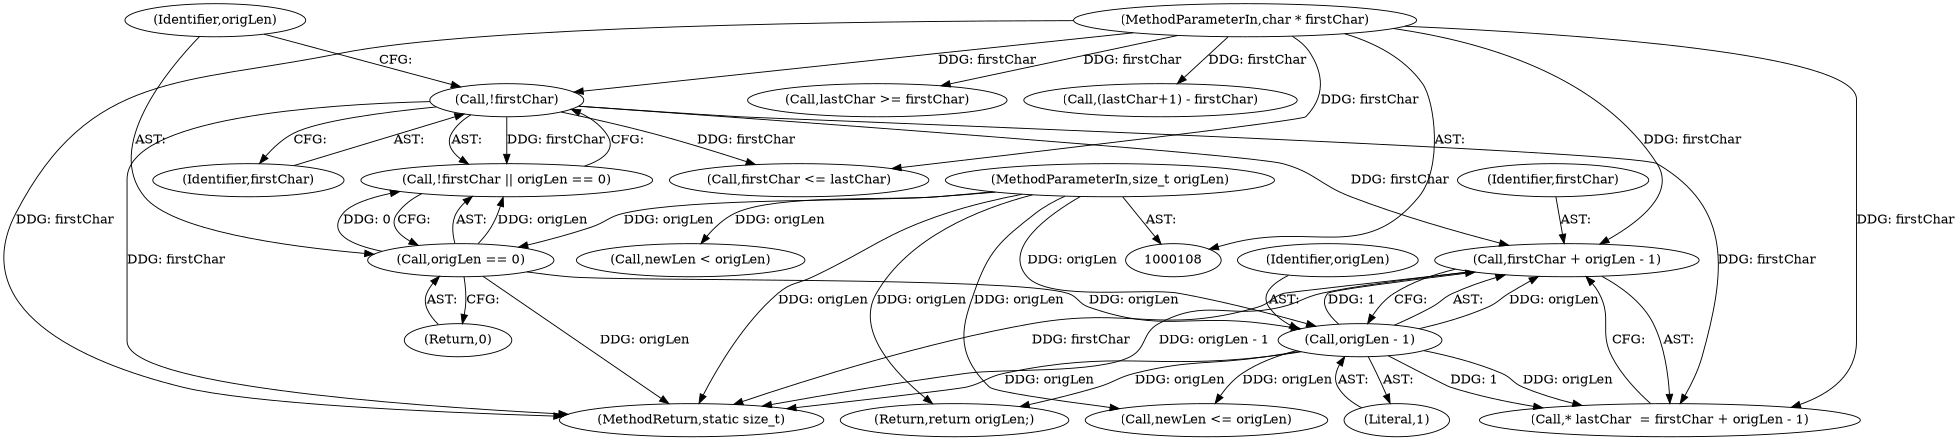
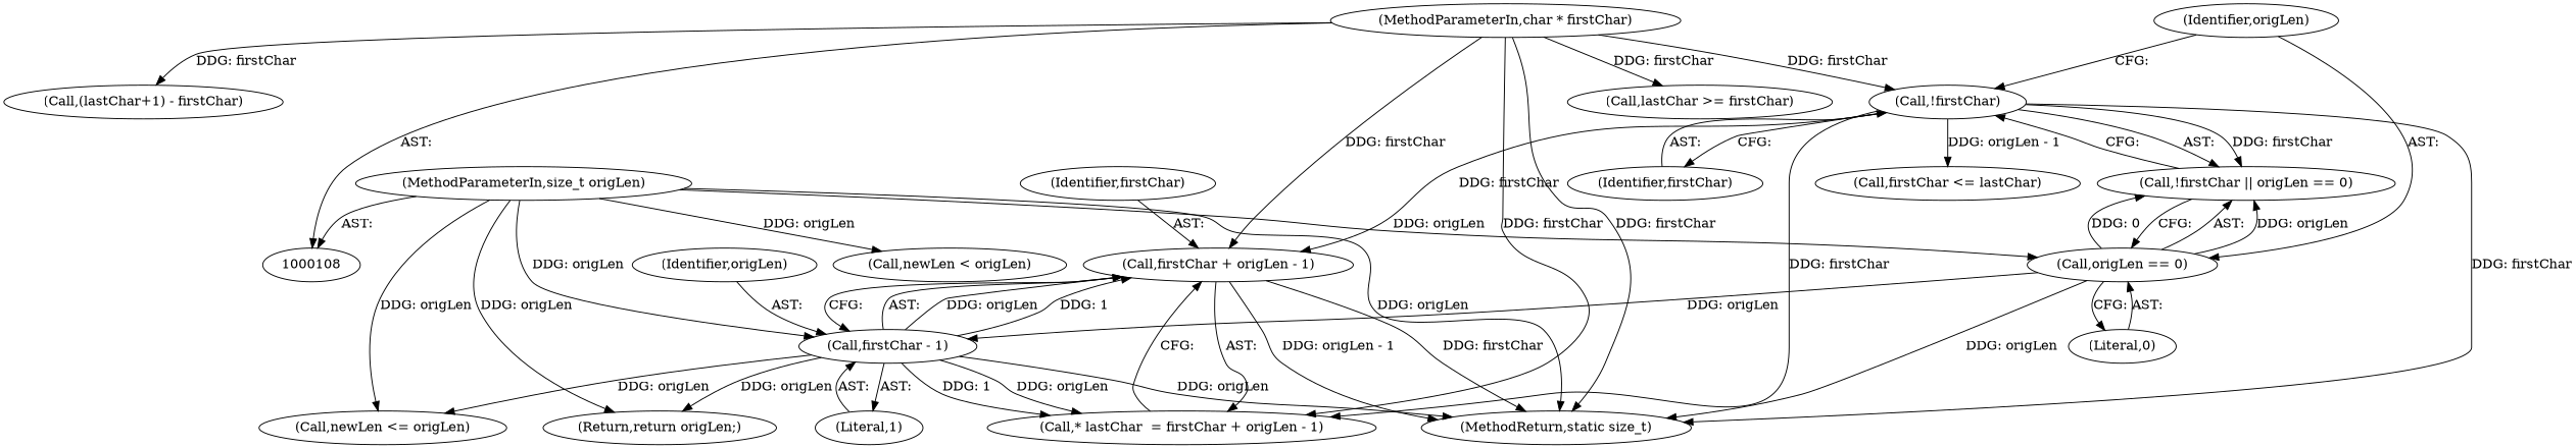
  digraph {
    n1 [label="(Call,firstChar + origLen - 1)"]
-   n2 [label="(Call,origLen - 1)"]
+   n2 [label="(Call,firstChar - 1)"]
    n3 [label="(Call,* lastChar  = firstChar + origLen - 1)"]
    n4 [label="(MethodReturn,static size_t)"]
    n5 [label="(Return,return origLen;)"]
    n6 [label="(Call,newLen <= origLen)"]
    n7 [label="(Literal,1)"]
    n8 [label="(Call,!firstChar)"]
    n9 [label="(Call,firstChar <= lastChar)"]
    n10 [label="(Call,!firstChar || origLen == 0)"]
    n11 [label="(Identifier,firstChar)"]
    n12 [label="(Call,origLen == 0)"]
    n13 [label="(MethodParameterIn,char * firstChar)"]
    n14 [label="(Call,lastChar >= firstChar)"]
    n15 [label="(Call,(lastChar+1) - firstChar)"]
    n16 [label=1000108]
-   n17 [label="(Return,0)"]
+   n17 [label="(Literal,0)"]
    n18 [label="(MethodParameterIn,size_t origLen)"]
    n19 [label="(Call,newLen < origLen)"]
    n20 [label="(Identifier,firstChar)"]
    n21 [label="(Identifier,origLen)"]
    n22 [label="(Identifier,origLen)"]
    n1 -> n2 [label="CFG: "]
    n1 -> n3 [label="AST: "]
    n1 -> n4 [label="DDG: firstChar"]
    n1 -> n4 [label="DDG: origLen - 1"]
    n2 -> n1 [label="AST: "]
    n2 -> n1 [label="DDG: origLen"]
    n2 -> n1 [label="DDG: 1"]
    n2 -> n3 [label="DDG: origLen"]
    n2 -> n3 [label="DDG: 1"]
    n2 -> n4 [label="DDG: origLen"]
    n2 -> n5 [label="DDG: origLen"]
    n2 -> n6 [label="DDG: origLen"]
    n2 -> n7 [label="AST: "]
    n3 -> n1 [label="CFG: "]
    n7 -> n2 [label="AST: "]
    n8 -> n1 [label="DDG: firstChar"]
    n8 -> n3 [label="DDG: firstChar"]
    n8 -> n4 [label="DDG: firstChar"]
-   n8 -> n9 [label="DDG: firstChar"]
+   n8 -> n9 [label="DDG: origLen - 1"]
    n8 -> n10 [label="AST: "]
    n8 -> n10 [label="DDG: firstChar"]
    n8 -> n11 [label="CFG: "]
    n10 -> n8 [label="CFG: "]
    n10 -> n12 [label="CFG: "]
    n11 -> n8 [label="AST: "]
    n12 -> n2 [label="DDG: origLen"]
    n12 -> n4 [label="DDG: origLen"]
    n12 -> n10 [label="AST: "]
    n12 -> n10 [label="DDG: origLen"]
    n12 -> n10 [label="DDG: 0"]
    n12 -> n17 [label="CFG: "]
    n13 -> n1 [label="DDG: firstChar"]
    n13 -> n3 [label="DDG: firstChar"]
    n13 -> n4 [label="DDG: firstChar"]
    n13 -> n8 [label="DDG: firstChar"]
-   n13 -> n9 [label="DDG: firstChar"]
    n13 -> n14 [label="DDG: firstChar"]
    n13 -> n15 [label="DDG: firstChar"]
    n13 -> n16 [label="AST: "]
    n17 -> n12 [label="AST: "]
    n18 -> n2 [label="DDG: origLen"]
    n18 -> n4 [label="DDG: origLen"]
    n18 -> n5 [label="DDG: origLen"]
    n18 -> n6 [label="DDG: origLen"]
    n18 -> n12 [label="DDG: origLen"]
    n18 -> n16 [label="AST: "]
    n18 -> n19 [label="DDG: origLen"]
    n20 -> n1 [label="AST: "]
    n21 -> n2 [label="AST: "]
    n22 -> n8 [label="CFG: "]
    n22 -> n12 [label="AST: "]
  }
